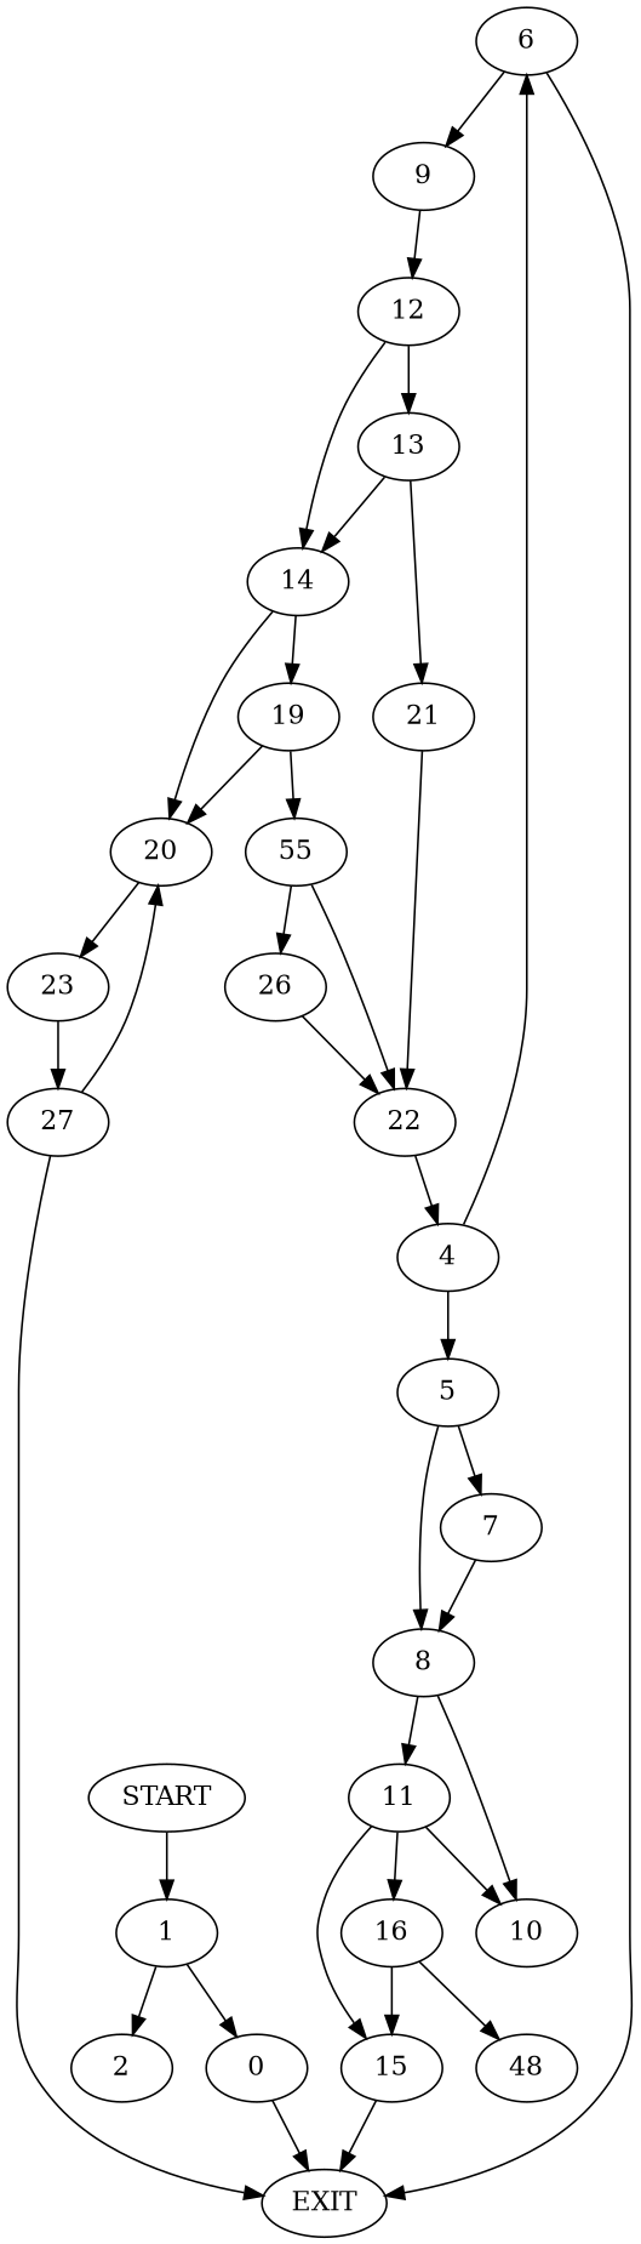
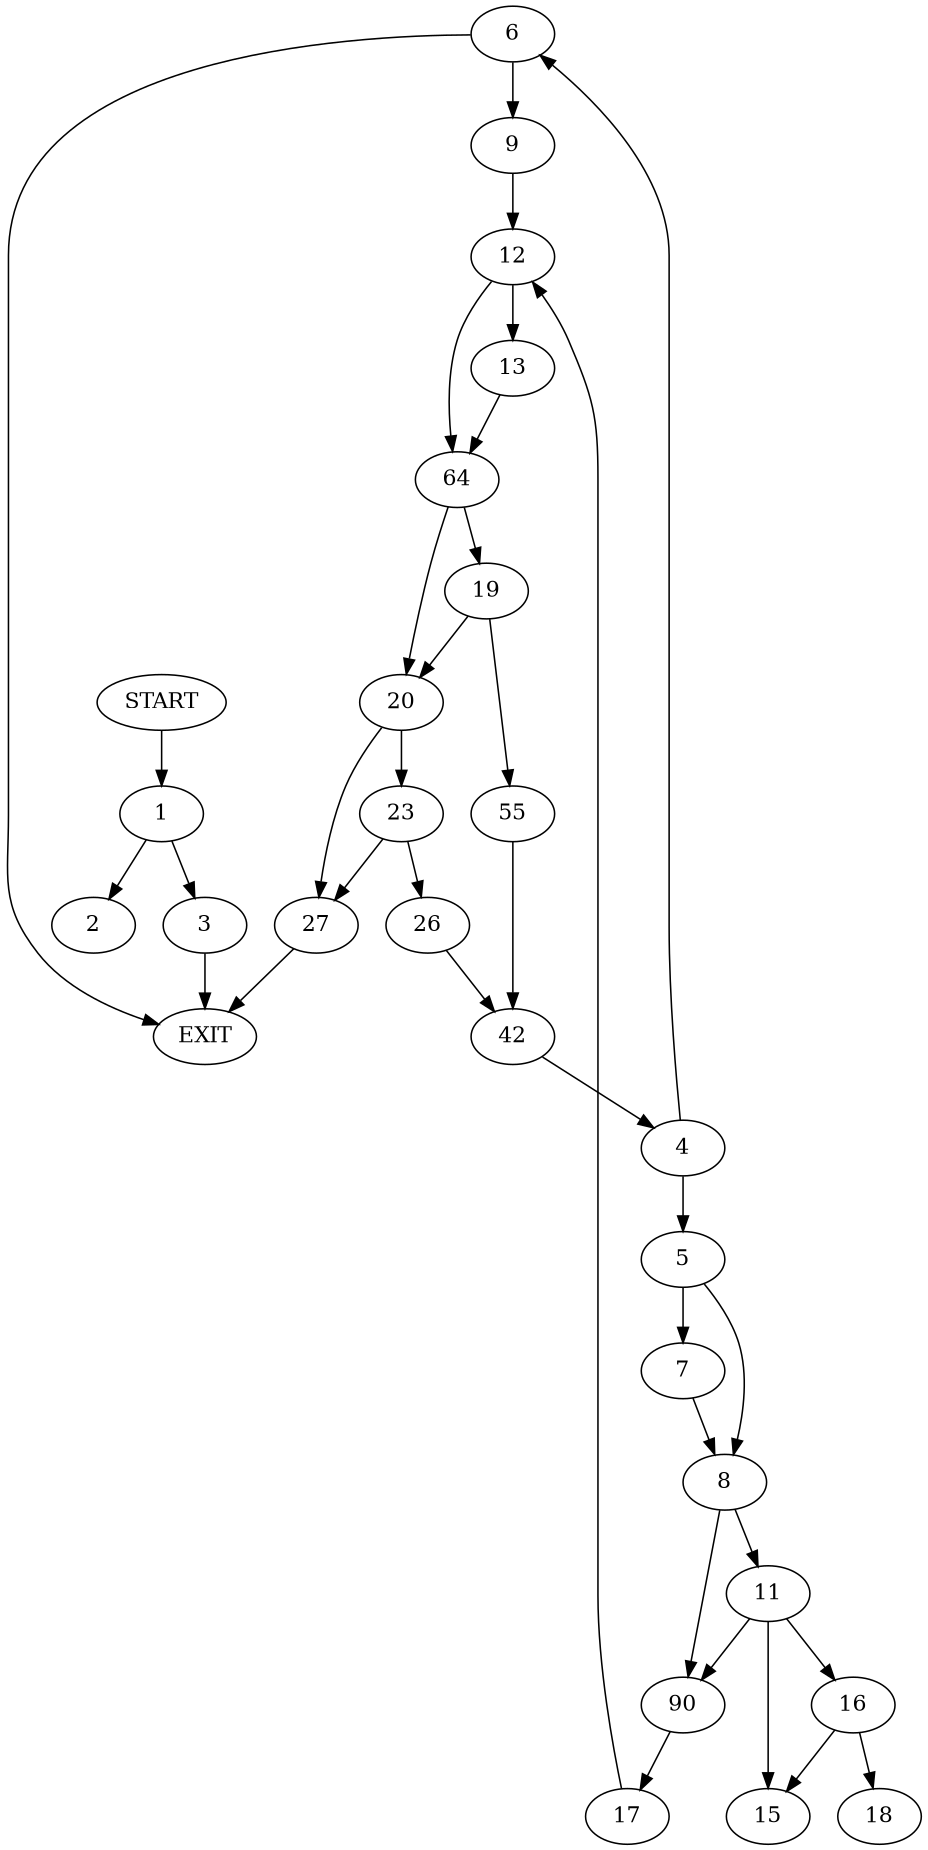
  digraph {
    n1 [label=START]
    1
    2
-   3 [label=0]
+   3
    n5 [label=EXIT]
    4
    5
    6
    7
    8
    9
-   10
+   10 [label=90]
    11
    12
+   17
    15
    16
    13
-   14
-   18 [label=48]
-   21
+   14 [label=64]
+   18
    19
    20
-   22
+   22 [label=42]
    n25 [label=55]
    23
    n27 [label=27]
    26
    n1 -> 1
    1 -> 2
    1 -> 3
    3 -> n5
    4 -> 5
    4 -> 6
    5 -> 7
    5 -> 8
    6 -> n5
    6 -> 9
    7 -> 8
    8 -> 10
    8 -> 11
    9 -> 12
+   10 -> 17
    11 -> 10
    11 -> 15
    11 -> 16
    12 -> 13
    12 -> 14
-   15 -> n5
+   17 -> 12
    16 -> 15
    16 -> 18
    13 -> 14
-   13 -> 21
    14 -> 19
    14 -> 20
-   21 -> 22
    19 -> 20
    19 -> n25
    20 -> 23
-   n27 -> 20
+   20 -> n27
    22 -> 4
    n25 -> 22
    23 -> n27
-   n25 -> 26
+   23 -> 26
    n27 -> n5
    26 -> 22
  }
